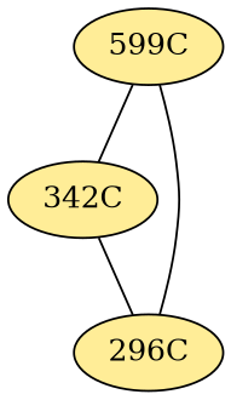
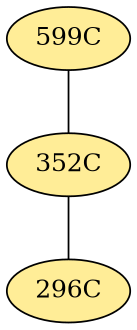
  graph {
    node [fillcolor="#FFED97" style=radial]
    edge [penwidth=1]
    n1 [label="599C"]
-   "342C"
+   "342C" [label="352C"]
    "296C"
    n1 -- "342C"
-   n1 -- "296C"
    "342C" -- "296C"
  }
